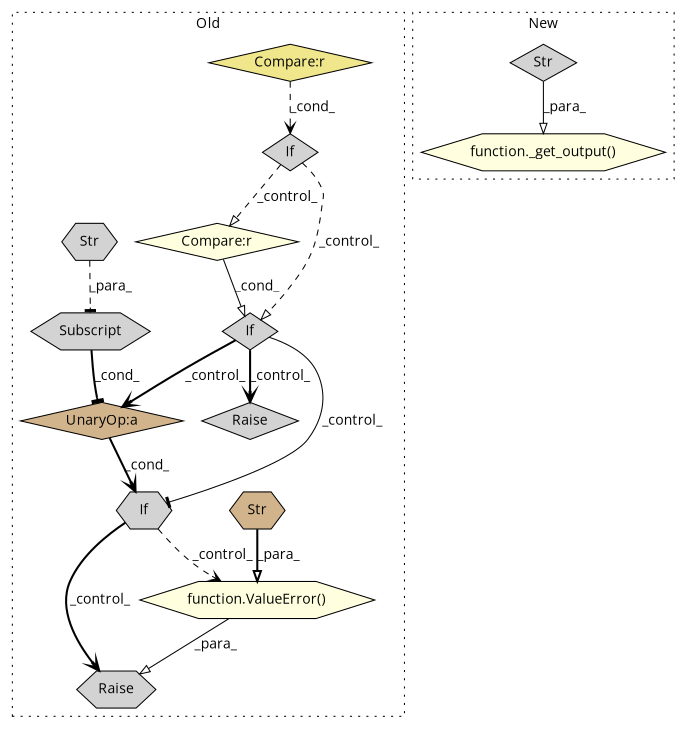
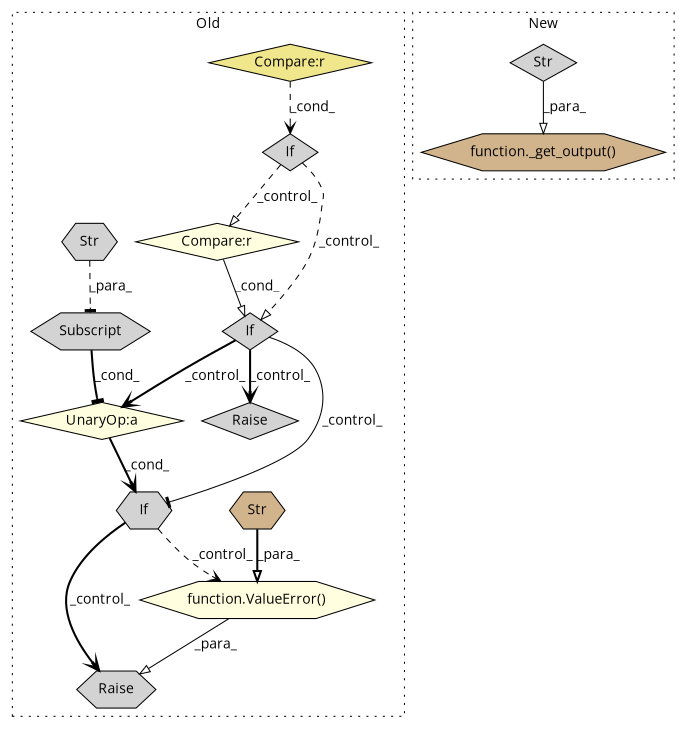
  digraph {
    fontname="Open Sans"
    node [a=96 fillcolor=lightgrey fontname="Open Sans" l=3 shape=hexagon style=filled]
    edge [arrowhead=onormal fontname="Open Sans" style=bold]
    n1 [a=75 fillcolor=lightyellow l="11,1" label="function.ValueError()" s="2274,2328"]
    n2 [label=If s=2036 shape=diamond]
-   n3 [a=61 fillcolor=tan l=30 label="UnaryOp:a" s=2236 shape=diamond]
+   n3 [a=61 fillcolor=lightyellow l=30 label="UnaryOp:a" s=2236 shape=diamond]
    n4 [label=If s=2233]
    n5 [a=40 fillcolor=lightyellow l=23 label="Compare:r" s=2039 shape=diamond]
    n6 [a=66 fillcolor=tan l=43 label=Str s=2285]
    n7 [a=91 l=6 label=Raise s=2268]
    n8 [label=If s=2005 shape=diamond]
    n9 [a=40 fillcolor=khaki l=18 label="Compare:r" s=2008 shape=diamond]
    n10 [a=91 l=6 label=Raise s=2162 shape=diamond]
    n11 [a=63 l="26,0" label=Subscript s="2240,0"]
    n12 [a=66 l=12 label=Str s=2253]
-   n13 [a=75 fillcolor=lightyellow l="12,1" label="function._get_output()" s="2083,2116"]
+   n13 [a=75 fillcolor=tan l="12,1" label="function._get_output()" s="2083,2116"]
    n14 [a=66 l=10 label=Str s=2106 shape=diamond]
    subgraph cluster_1 {
      label=Old
      style=dotted
      n1
      n2
      n3
      n4
      n5
      n6
      n7
      n8
      n9
      n10
      n11
      n12
    }
    subgraph cluster_2 {
      label=New
      style=dotted
      n13
      n14
    }
    n1 -> n7 [label=_para_ style=solid]
    n2 -> n3 [arrowhead=vee label=_control_]
    n2 -> n4 [arrowhead=tee label=_control_ style=solid]
    n2 -> n10 [arrowhead=vee label=_control_]
    n3 -> n4 [arrowhead=vee label=_cond_]
    n4 -> n1 [arrowhead=vee label=_control_ style=dashed]
    n4 -> n7 [arrowhead=vee label=_control_]
    n5 -> n2 [label=_cond_ style=solid]
    n6 -> n1 [label=_para_]
    n8 -> n2 [label=_control_ style=dashed]
    n8 -> n5 [label=_control_ style=dashed]
    n9 -> n8 [arrowhead=vee label=_cond_ style=dashed]
    n11 -> n3 [arrowhead=tee label=_cond_]
    n12 -> n11 [arrowhead=tee label=_para_ style=dashed]
    n14 -> n13 [label=_para_ style=solid]
  }
